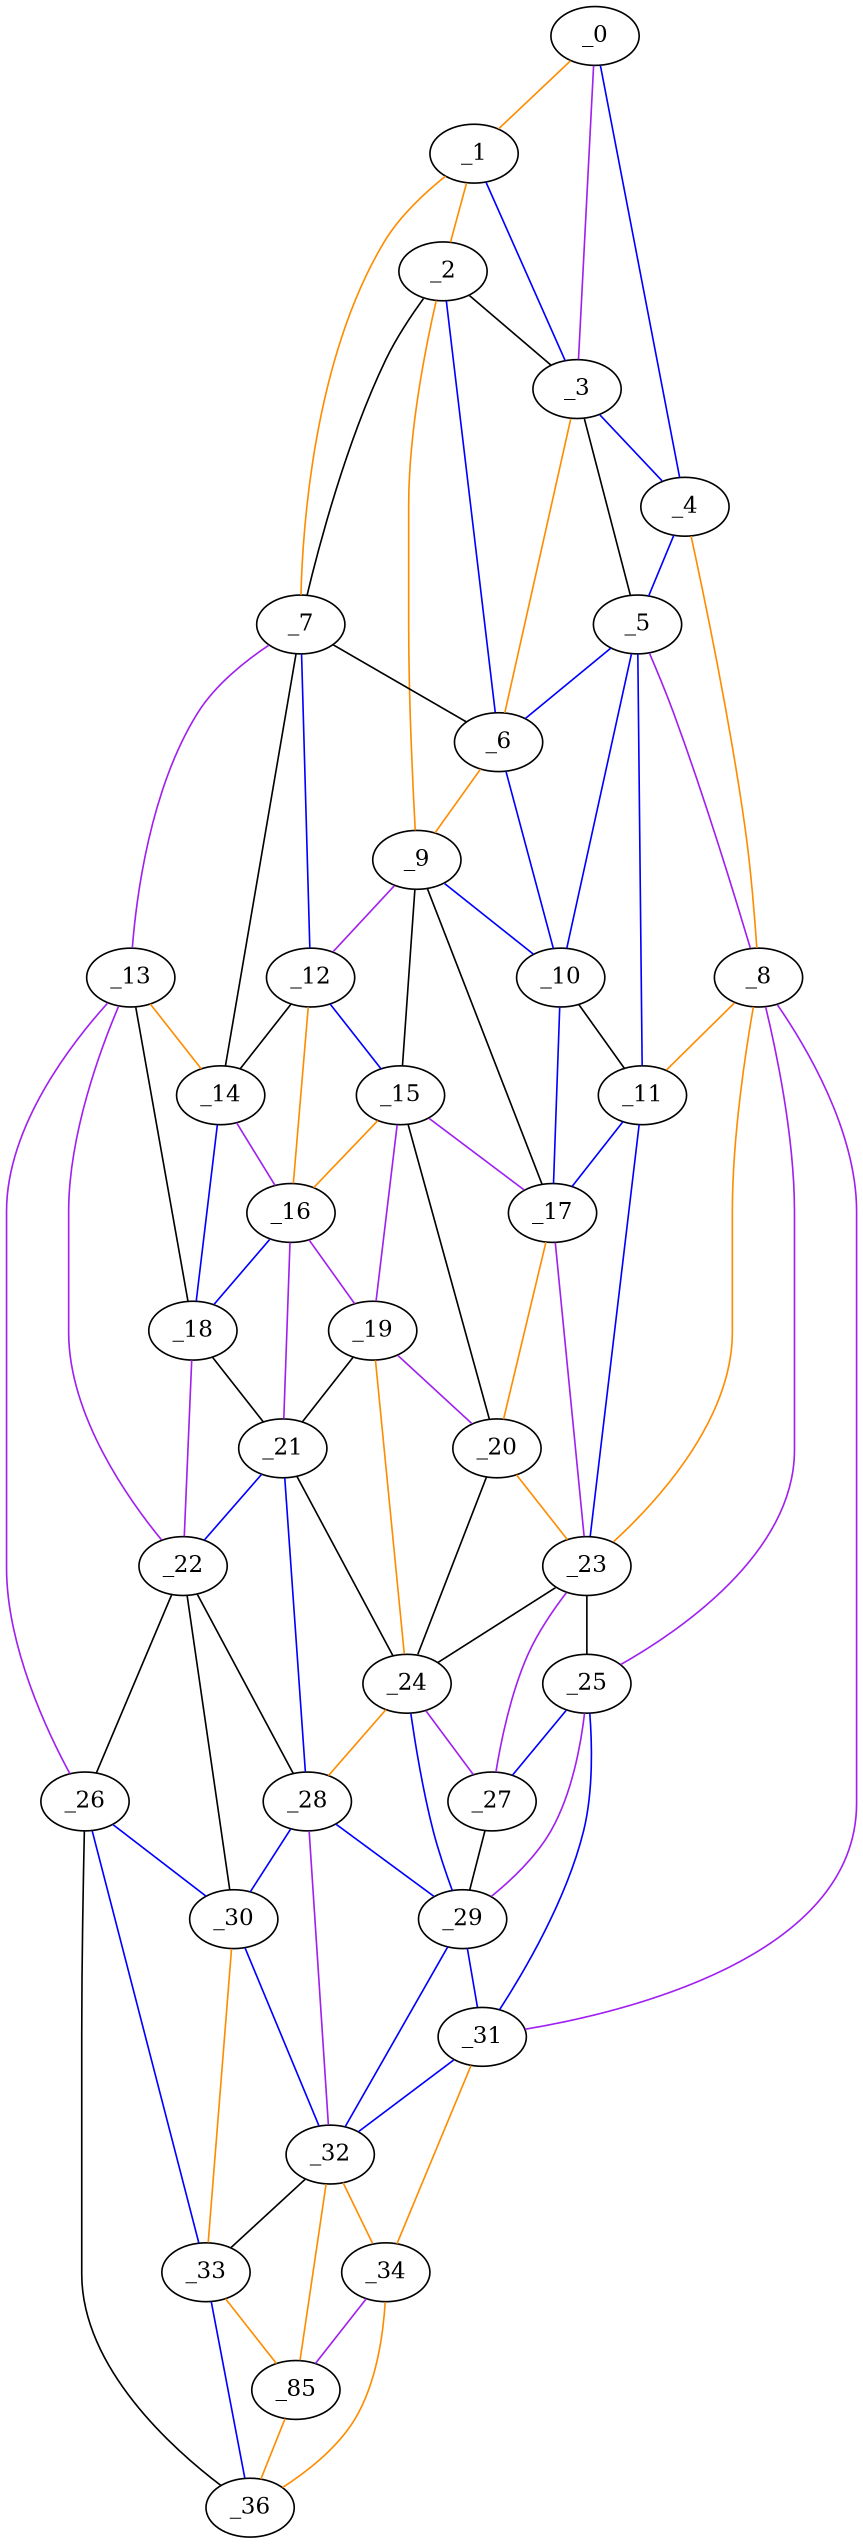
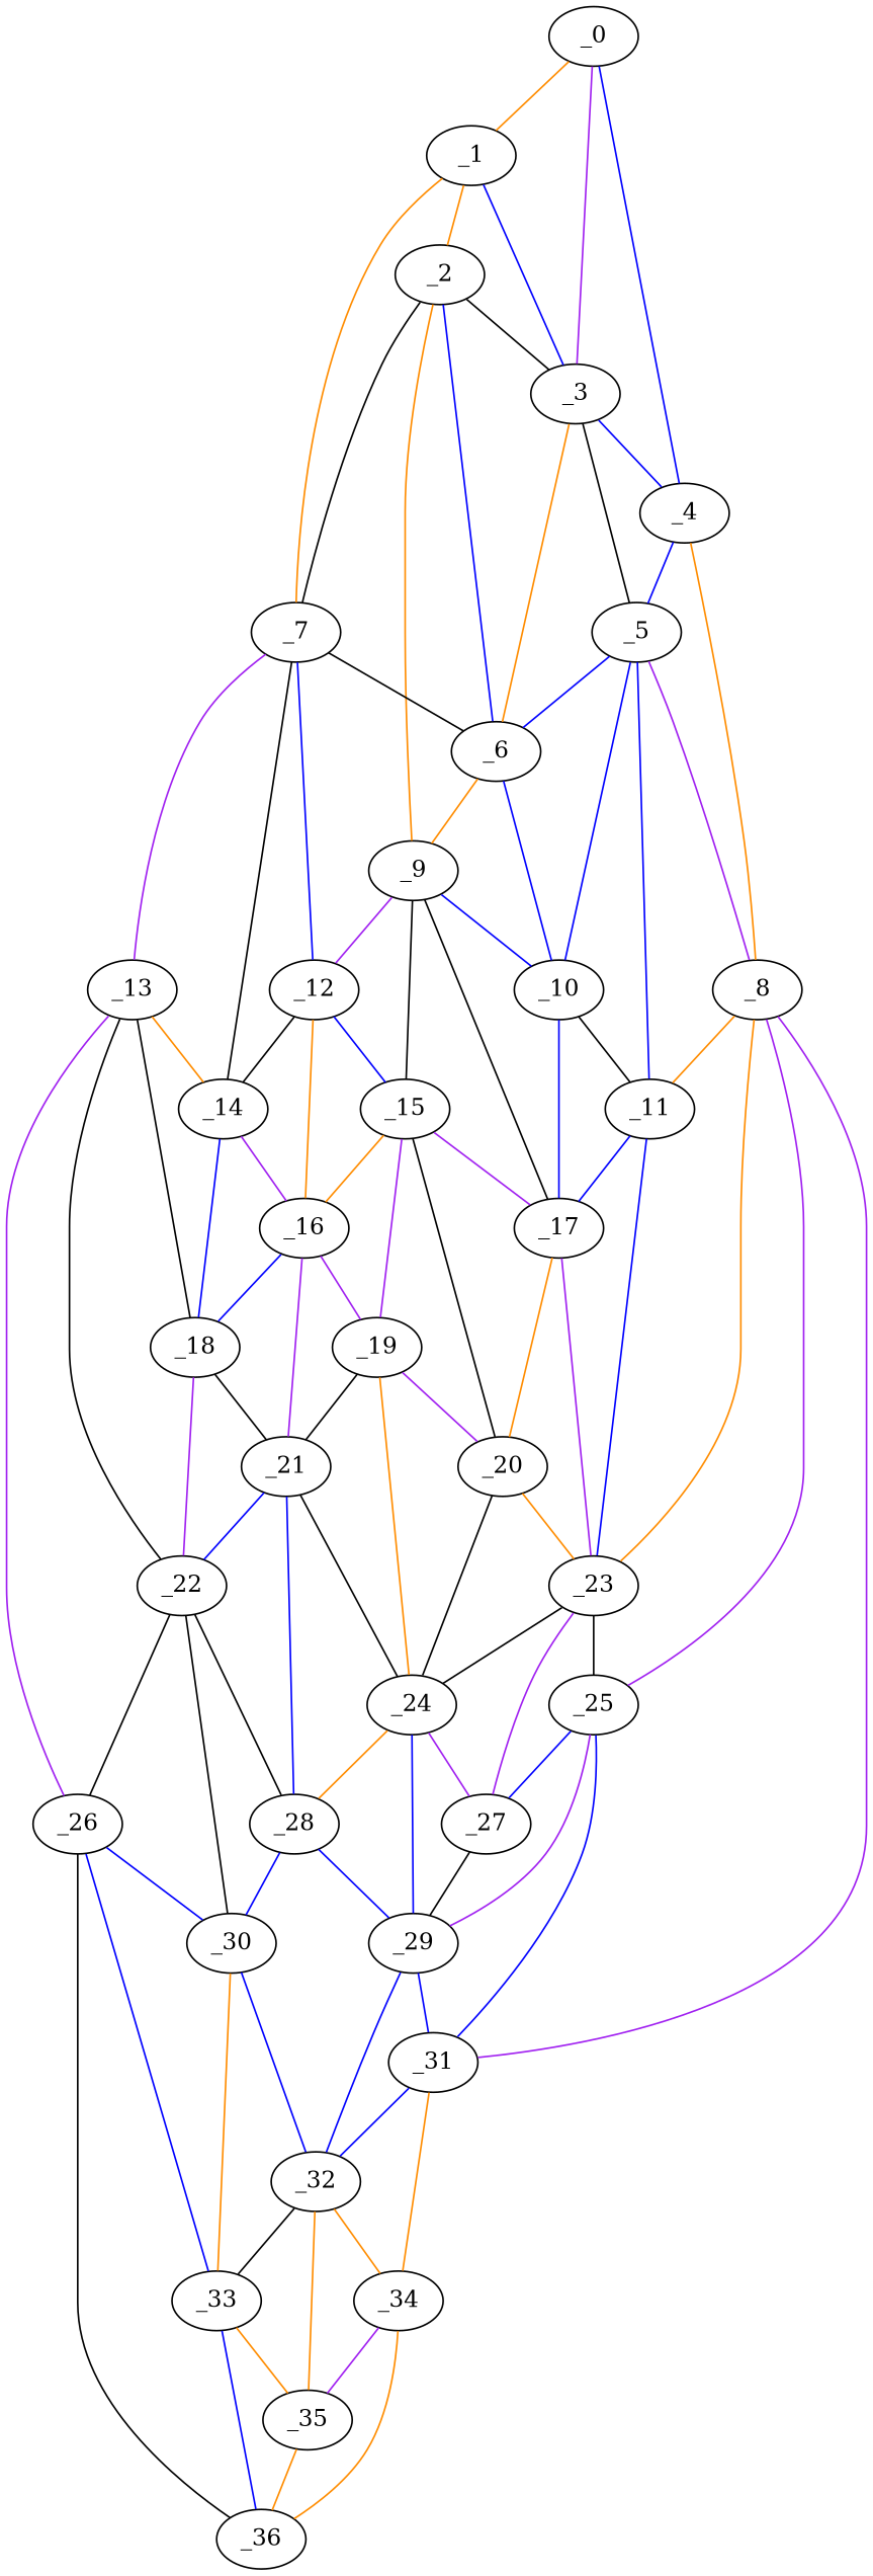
  graph {
    fontname="DejaVu Serif"
    node [fontname="DejaVu Serif" x=41 y=82]
    edge [color=blue fontname="DejaVu Serif" valence=2]
    _0 [x=16 y=87]
    _1 [x=17]
    _3 [x=26 y=89]
    _4 [x=30 y=98]
    _2 [x=24 y=73]
    _7 [y=49]
    _6 [x=38 y=81]
    _5 [x=35 y=92]
    _8 [y=103]
    _9 [x=42 y=60]
    _12 [x=53 y=44]
    _13 [x=55 y=33]
    _14 [x=55 y=37]
    _10 [x=45]
    _11 [x=47 y=91]
    _23 [x=89 y=80]
    _25 [x=95 y=78]
    _31 [x=115 y=70]
    _15 [x=68 y=60]
    _17 [x=70 y=64]
    _16 [x=69 y=50]
    _18 [x=75 y=34]
    _22 [x=89 y=30]
    _26 [x=97 y=26]
    _19 [x=82 y=55]
    _20 [x=82 y=61]
    _24 [x=94 y=64]
    _27 [x=97 y=70]
    _29 [x=107 y=67]
    _32 [x=116 y=56]
    _34 [x=121 y=63]
    _21 [x=84 y=50]
    _28 [x=102 y=54]
    _30 [x=111 y=47]
    _33 [x=117 y=44]
    _36 [x=125 y=31]
-   _35 [x=122 y=52 label=_85]
+   _35 [x=122 y=52]
    _0 -- _1 [color=darkorange valence=1]
    _0 -- _3 [color=purple]
    _0 -- _4 [valence=1]
    _1 -- _3 [valence=1]
    _1 -- _2 [color=darkorange]
    _1 -- _7 [color=darkorange valence=1]
    _3 -- _4
    _3 -- _6 [color=darkorange valence=1]
    _3 -- _5 [color=black]
    _4 -- _5 [valence=1]
    _4 -- _8 [color=darkorange valence=1]
    _2 -- _3 [color=black]
    _2 -- _7 [color=black valence=1]
    _2 -- _6
    _2 -- _9 [color=darkorange]
    _7 -- _6 [color=black]
    _7 -- _12
    _7 -- _13 [color=purple valence=1]
    _7 -- _14 [color=black]
    _6 -- _9 [color=darkorange valence=1]
    _6 -- _10
    _5 -- _6 [valence=1]
    _5 -- _8 [color=purple]
    _5 -- _10
    _5 -- _11
    _8 -- _11 [color=darkorange]
    _8 -- _23 [color=darkorange]
    _8 -- _25 [color=purple valence=1]
    _8 -- _31 [color=purple valence=1]
    _9 -- _12 [color=purple valence=1]
    _9 -- _10
    _9 -- _15 [color=black]
    _9 -- _17 [color=black valence=1]
    _12 -- _14 [color=black]
    _12 -- _15
    _12 -- _16 [color=darkorange]
    _13 -- _14 [color=darkorange]
    _13 -- _18 [color=black valence=1]
-   _13 -- _22 [color=purple]
+   _13 -- _22 [color=black]
    _13 -- _26 [color=purple valence=1]
    _14 -- _16 [color=purple valence=1]
    _14 -- _18
    _10 -- _11 [color=black]
    _10 -- _17 [valence=1]
    _11 -- _23 [valence=1]
    _11 -- _17
    _23 -- _25 [color=black valence=1]
    _23 -- _24 [color=black valence=1]
    _23 -- _27 [color=purple]
    _25 -- _31
    _25 -- _27 [valence=1]
    _25 -- _29 [color=purple]
    _31 -- _32 [valence=1]
    _31 -- _34 [color=darkorange valence=1]
    _15 -- _17 [color=purple valence=1]
    _15 -- _16 [color=darkorange valence=1]
    _15 -- _19 [color=purple]
    _15 -- _20 [color=black]
    _17 -- _23 [color=purple valence=1]
    _17 -- _20 [color=darkorange]
    _16 -- _18 [valence=1]
    _16 -- _19 [color=purple]
    _16 -- _21 [color=purple valence=1]
    _18 -- _22 [color=purple valence=1]
    _18 -- _21 [color=black]
    _22 -- _26 [color=black valence=1]
    _22 -- _28 [color=black]
    _22 -- _30 [color=black]
    _26 -- _30
    _26 -- _33 [valence=1]
    _26 -- _36 [color=black valence=1]
    _19 -- _20 [color=purple]
    _19 -- _24 [color=darkorange]
    _19 -- _21 [color=black valence=1]
    _20 -- _23 [color=darkorange valence=1]
    _20 -- _24 [color=black]
    _24 -- _27 [color=purple valence=1]
    _24 -- _29
    _24 -- _28 [color=darkorange valence=1]
    _27 -- _29 [color=black]
    _29 -- _31 [valence=1]
    _29 -- _32 [valence=1]
    _32 -- _34 [color=darkorange]
    _32 -- _33 [color=black]
    _32 -- _35 [color=darkorange valence=1]
    _34 -- _36 [color=darkorange valence=1]
    _34 -- _35 [color=purple]
    _21 -- _22
    _21 -- _24 [color=black]
    _21 -- _28
    _28 -- _29
-   _28 -- _32 [color=purple]
    _28 -- _30 [valence=1]
    _30 -- _32
    _30 -- _33 [color=darkorange]
    _33 -- _36
    _33 -- _35 [color=darkorange]
    _35 -- _36 [color=darkorange valence=1]
  }
